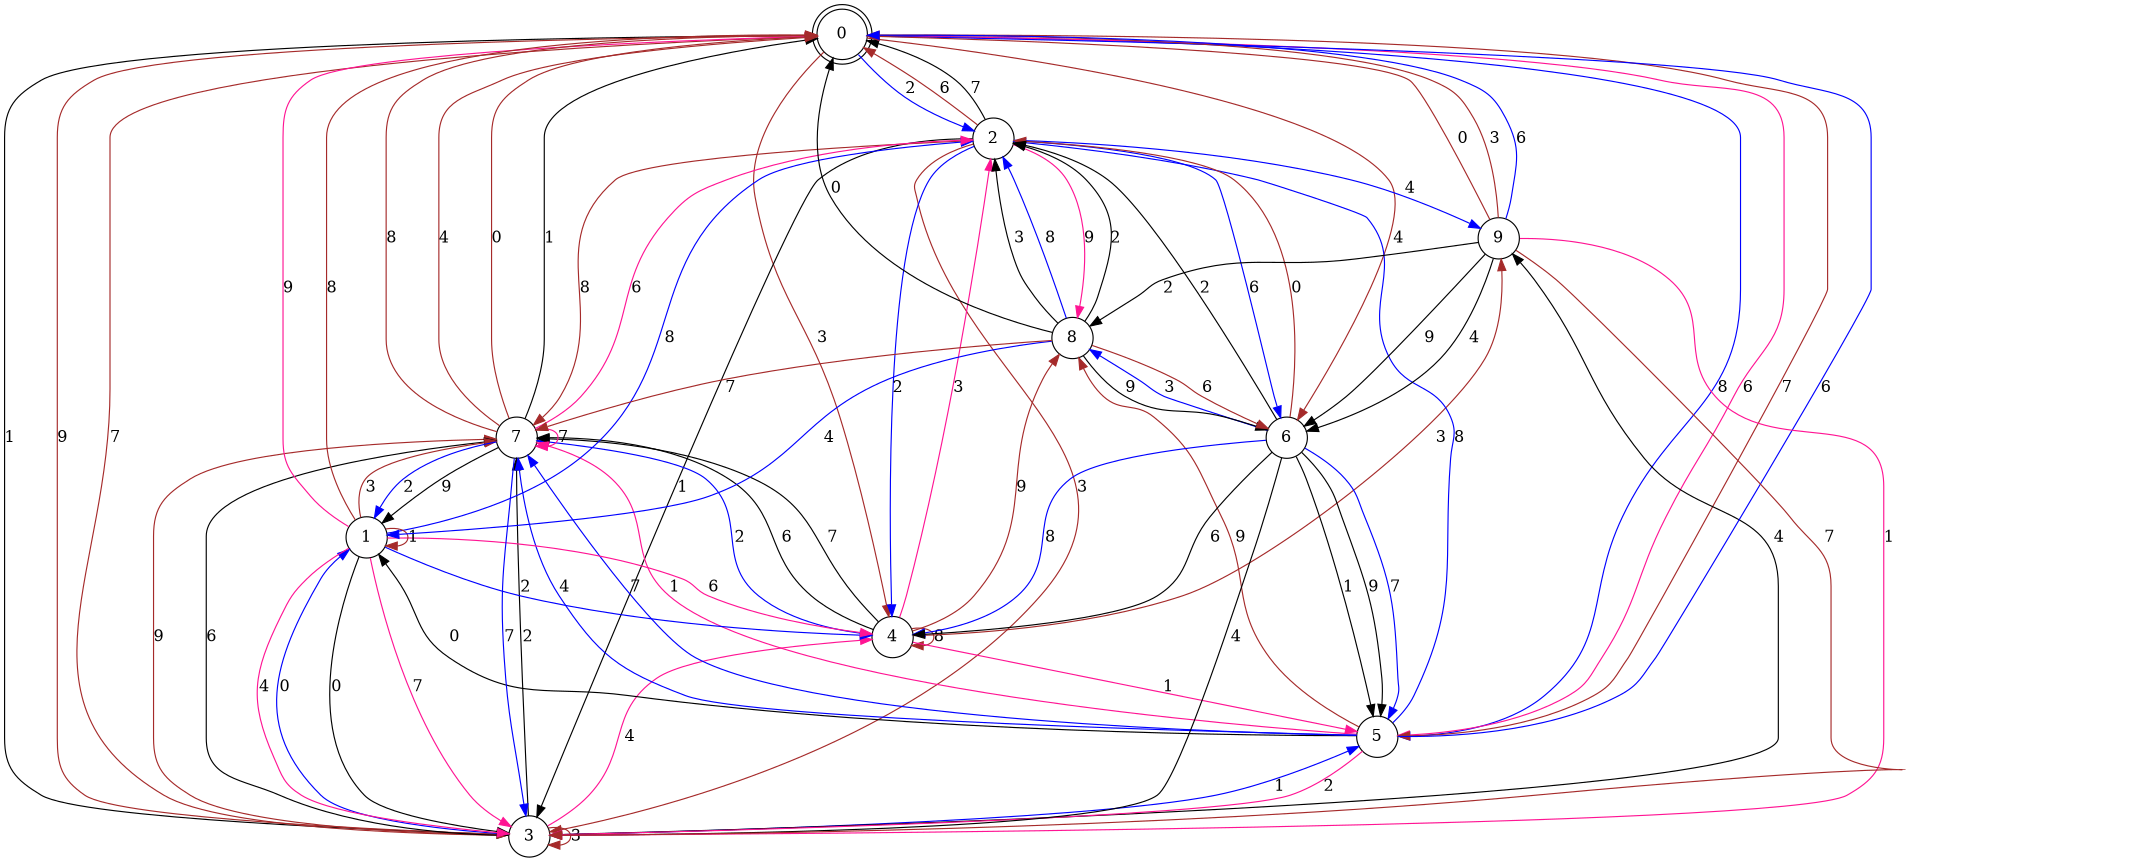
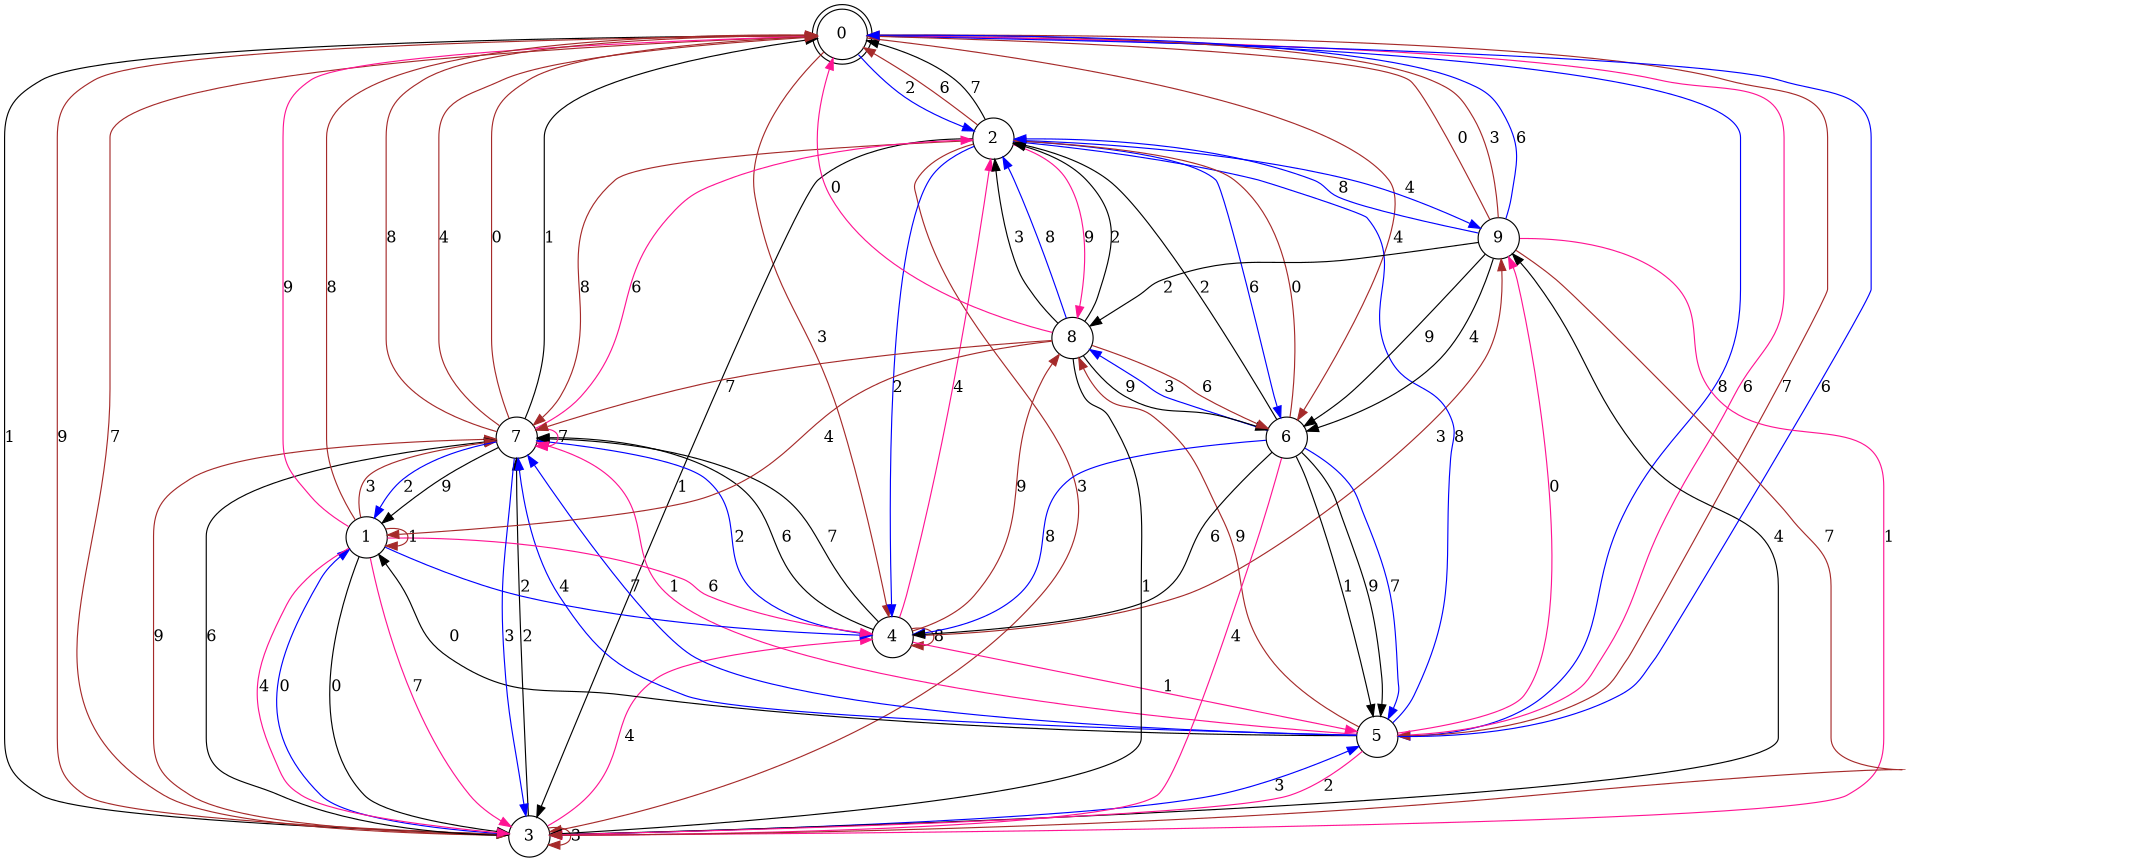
  digraph {
    node [shape=circle]
    edge [color=brown]
    n1 [label=0 shape=doublecircle]
    n2 [label=2]
    n3 [label=3]
    n4 [label=4]
    n5 [label=5]
    n6 [label=6]
    n7 [label=1]
    n8 [label=7]
    n9 [label=8]
    n10 [label=9]
    n1 -> n2 [color=blue label=2]
    n1 -> n3 [color=black label=1]
    n1 -> n3 [label=9]
    n1 -> n4 [label=3]
    n1 -> n5 [color=blue label=8]
    n1 -> n5 [color=deeppink label=6]
    n1 -> n5 [label=7]
    n1 -> n6 [label=4]
    n2 -> n1 [label=6]
    n2 -> n1 [color=black label=7]
    n2 -> n3 [color=black label=1]
    n2 -> n3 [label=3]
    n2 -> n4 [color=blue label=2]
    n2 -> n6 [color=blue label=6]
    n2 -> n8 [label=8]
    n2 -> n9 [color=deeppink label=9]
    n2 -> n10 [color=blue label=4]
    n3 -> n1 [label=7]
    n3 -> n3 [label=3]
    n3 -> n4 [color=deeppink label=4]
-   n3 -> n5 [color=blue label=1]
+   n3 -> n5 [color=blue label=3]
    n3 -> n7 [color=blue label=0]
    n3 -> n8 [color=black label=2]
    n3 -> n8 [label=9]
    n3 -> n8 [color=black label=6]
    n3 -> n10 [color=black label=4]
-   n4 -> n2 [color=deeppink label=3]
+   n4 -> n2 [color=deeppink label=4]
    n4 -> n4 [label=8]
    n4 -> n5 [color=deeppink label=1]
    n4 -> n8 [color=blue label=2]
    n4 -> n8 [color=black label=6]
    n4 -> n8 [color=black label=7]
    n4 -> n9 [label=9]
    n4 -> n10 [label=3]
    n5 -> n1 [color=blue label=6]
    n5 -> n2 [color=blue label=8]
    n5 -> n3 [color=deeppink label=2]
    n5 -> n7 [color=black label=0]
    n5 -> n8 [color=deeppink label=1]
    n5 -> n8 [color=blue label=4]
    n5 -> n8 [color=blue label=7]
    n5 -> n9 [label=9]
+   n5 -> n10 [color=deeppink label=0]
    n6 -> n2 [label=0]
    n6 -> n2 [color=black label=2]
-   n6 -> n3 [color=black label=4]
+   n6 -> n3 [color=deeppink label=4]
    n6 -> n4 [color=blue label=8]
    n6 -> n4 [color=black label=6]
    n6 -> n5 [color=black label=1]
    n6 -> n5 [color=black label=9]
    n6 -> n5 [color=blue label=7]
    n6 -> n9 [color=blue label=3]
    n7 -> n1 [color=deeppink label=9]
    n7 -> n1 [label=8]
    n7 -> n3 [color=black label=0]
    n7 -> n3 [color=deeppink label=4]
    n7 -> n3 [color=deeppink label=7]
    n7 -> n4 [color=blue label=2]
    n7 -> n4 [color=deeppink label=6]
    n7 -> n7 [label=1]
    n7 -> n8 [label=3]
    n8 -> n1 [label=0]
    n8 -> n1 [color=black label=1]
    n8 -> n1 [label=8]
    n8 -> n1 [label=4]
    n8 -> n2 [color=deeppink label=6]
-   n8 -> n3 [color=blue label=7]
+   n8 -> n3 [color=blue label=3]
    n8 -> n7 [color=blue label=2]
    n8 -> n7 [color=black label=9]
    n8 -> n8 [color=deeppink label=7]
-   n9 -> n1 [color=black label=0]
+   n9 -> n1 [color=deeppink label=0]
    n9 -> n2 [color=black label=2]
    n9 -> n2 [color=black label=3]
    n9 -> n2 [color=blue label=8]
+   n9 -> n3 [color=black label=1]
    n9 -> n6 [color=black label=9]
    n9 -> n6 [label=6]
-   n9 -> n7 [color=blue label=4]
+   n9 -> n7 [label=4]
    n9 -> n8 [label=7]
    n10 -> n1 [label=0]
    n10 -> n1 [label=3]
    n10 -> n1 [color=blue label=6]
-   n7 -> n2 [color=blue label=8]
+   n10 -> n2 [color=blue label=8]
    n10 -> n3 [color=deeppink label=1]
    n10 -> n3 [label=7]
    n10 -> n6 [color=black label=9]
    n10 -> n6 [color=black label=4]
    n10 -> n9 [color=black label=2]
  }
